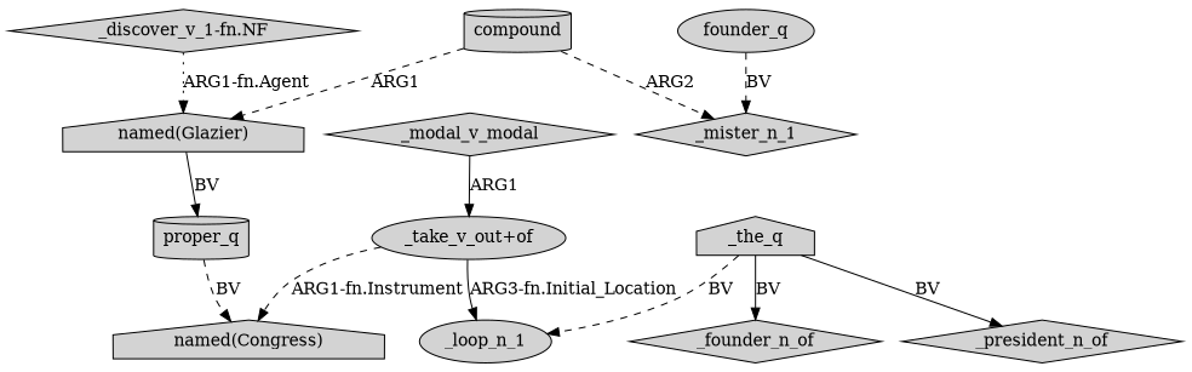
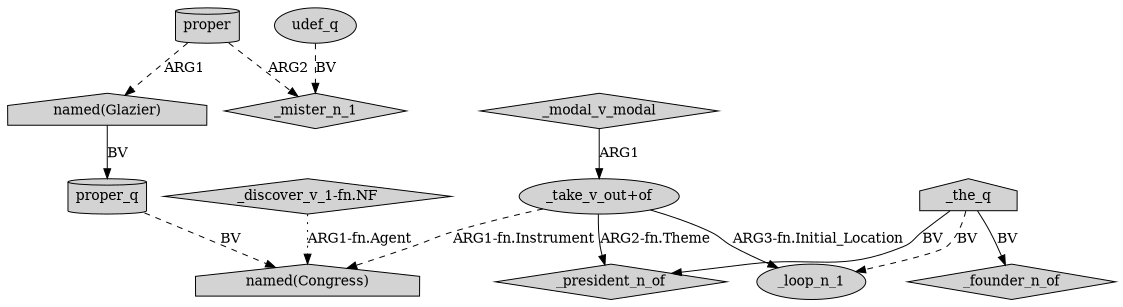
  digraph {
    node [shape=diamond style=filled]
    edge [style=solid]
    n1 [label=_modal_v_modal]
    "_take_v_out+of" [shape=ellipse]
-   udef_q [shape=ellipse label=founder_q]
+   udef_q [shape=ellipse]
    _mister_n_1
    proper_q [shape=cylinder]
    "named(Congress)" [shape=house]
    "named(Glazier)" [shape=house]
    "_discover_v_1-fn.NF"
    _the_q [shape=house]
    _founder_n_of
    _president_n_of
    _loop_n_1 [shape=ellipse]
-   compound [shape=cylinder]
+   compound [shape=cylinder label=proper]
    n1 -> "_take_v_out+of" [label=ARG1]
    "_take_v_out+of" -> "named(Congress)" [label="ARG1-fn.Instrument" style=dashed]
+   "_take_v_out+of" -> _president_n_of [label="ARG2-fn.Theme"]
    "_take_v_out+of" -> _loop_n_1 [label="ARG3-fn.Initial_Location"]
    udef_q -> _mister_n_1 [label=BV style=dashed]
    proper_q -> "named(Congress)" [label=BV style=dashed]
    "named(Glazier)" -> proper_q [label=BV]
-   "_discover_v_1-fn.NF" -> "named(Glazier)" [label="ARG1-fn.Agent" style=dotted]
+   "_discover_v_1-fn.NF" -> "named(Congress)" [label="ARG1-fn.Agent" style=dotted]
    _the_q -> _founder_n_of [label=BV]
    _the_q -> _president_n_of [label=BV]
    _the_q -> _loop_n_1 [label=BV style=dashed]
    compound -> _mister_n_1 [label=ARG2 style=dashed]
    compound -> "named(Glazier)" [label=ARG1 style=dashed]
  }
